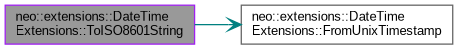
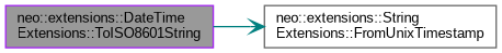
  digraph {
    rankdir=LR
    fontname="Liberation Sans"
    node [fontname="Liberation Sans" fontsize=10 shape=box style=filled]
    n1 [color=purple fillcolor=grey60 fontcolor=black height=0.2 label="neo::extensions::DateTime\lExtensions::ToISO8601String" width=0.4]
-   n2 [color=gray40 fillcolor=white height=0.2 label="neo::extensions::DateTime\lExtensions::FromUnixTimestamp" width=0.4]
+   n2 [color=gray40 fillcolor=white height=0.2 label="neo::extensions::String\lExtensions::FromUnixTimestamp" width=0.4]
    n1 -> n2 [color=teal fontname="Liberation Sans" fontsize=10 labelfontname=Helvetica labelfontsize=10 style=solid arrowhead=vee]
  }
